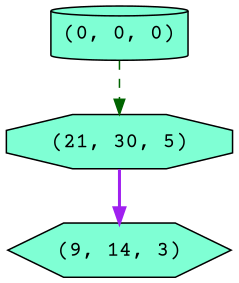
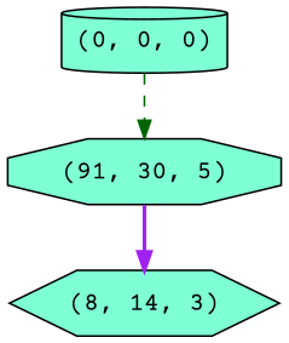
  digraph {
    fontname="Courier Prime"
    node [fillcolor=aquamarine fontname="Courier Prime" style=filled]
    edge [fontname="Courier Prime"]
    "(0, 0, 0)" [shape=cylinder]
-   "(21, 30, 5)" [shape=octagon]
-   "(8, 14, 3)" [shape=hexagon label="(9, 14, 3)"]
+   "(21, 30, 5)" [shape=octagon label="(91, 30, 5)"]
+   "(8, 14, 3)" [shape=hexagon]
    "(0, 0, 0)" -> "(21, 30, 5)" [color=darkgreen style=dashed]
    "(21, 30, 5)" -> "(8, 14, 3)" [color=purple style=bold]
  }
